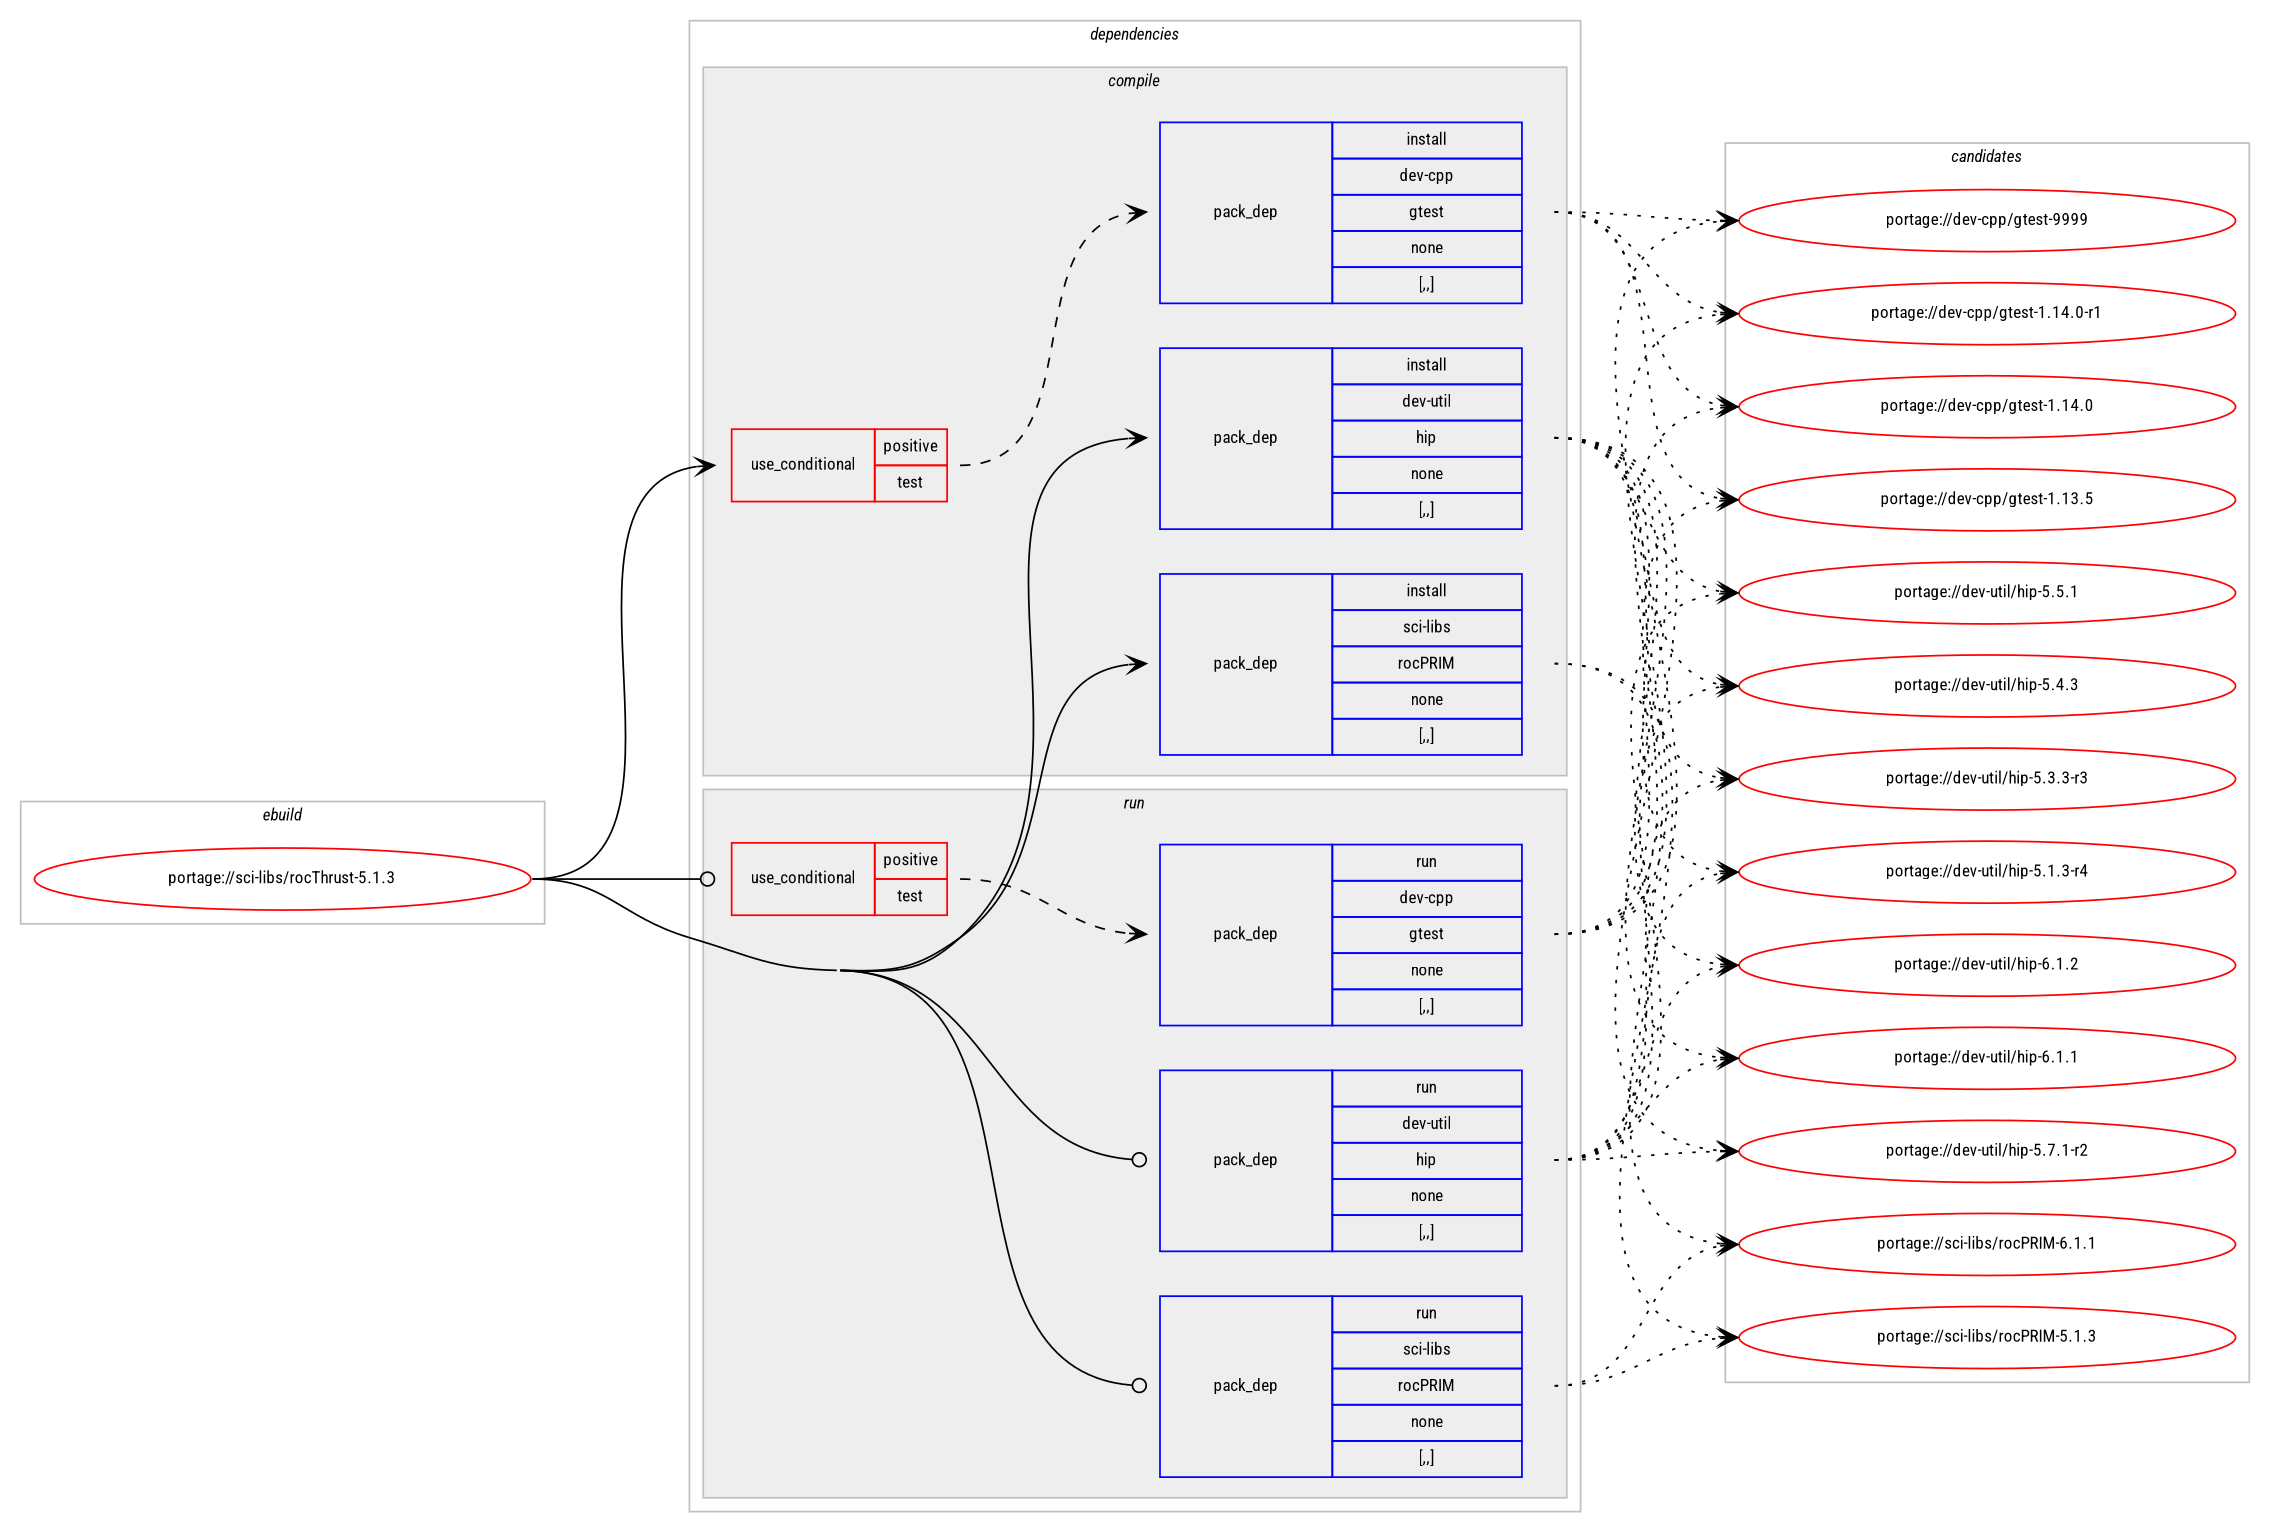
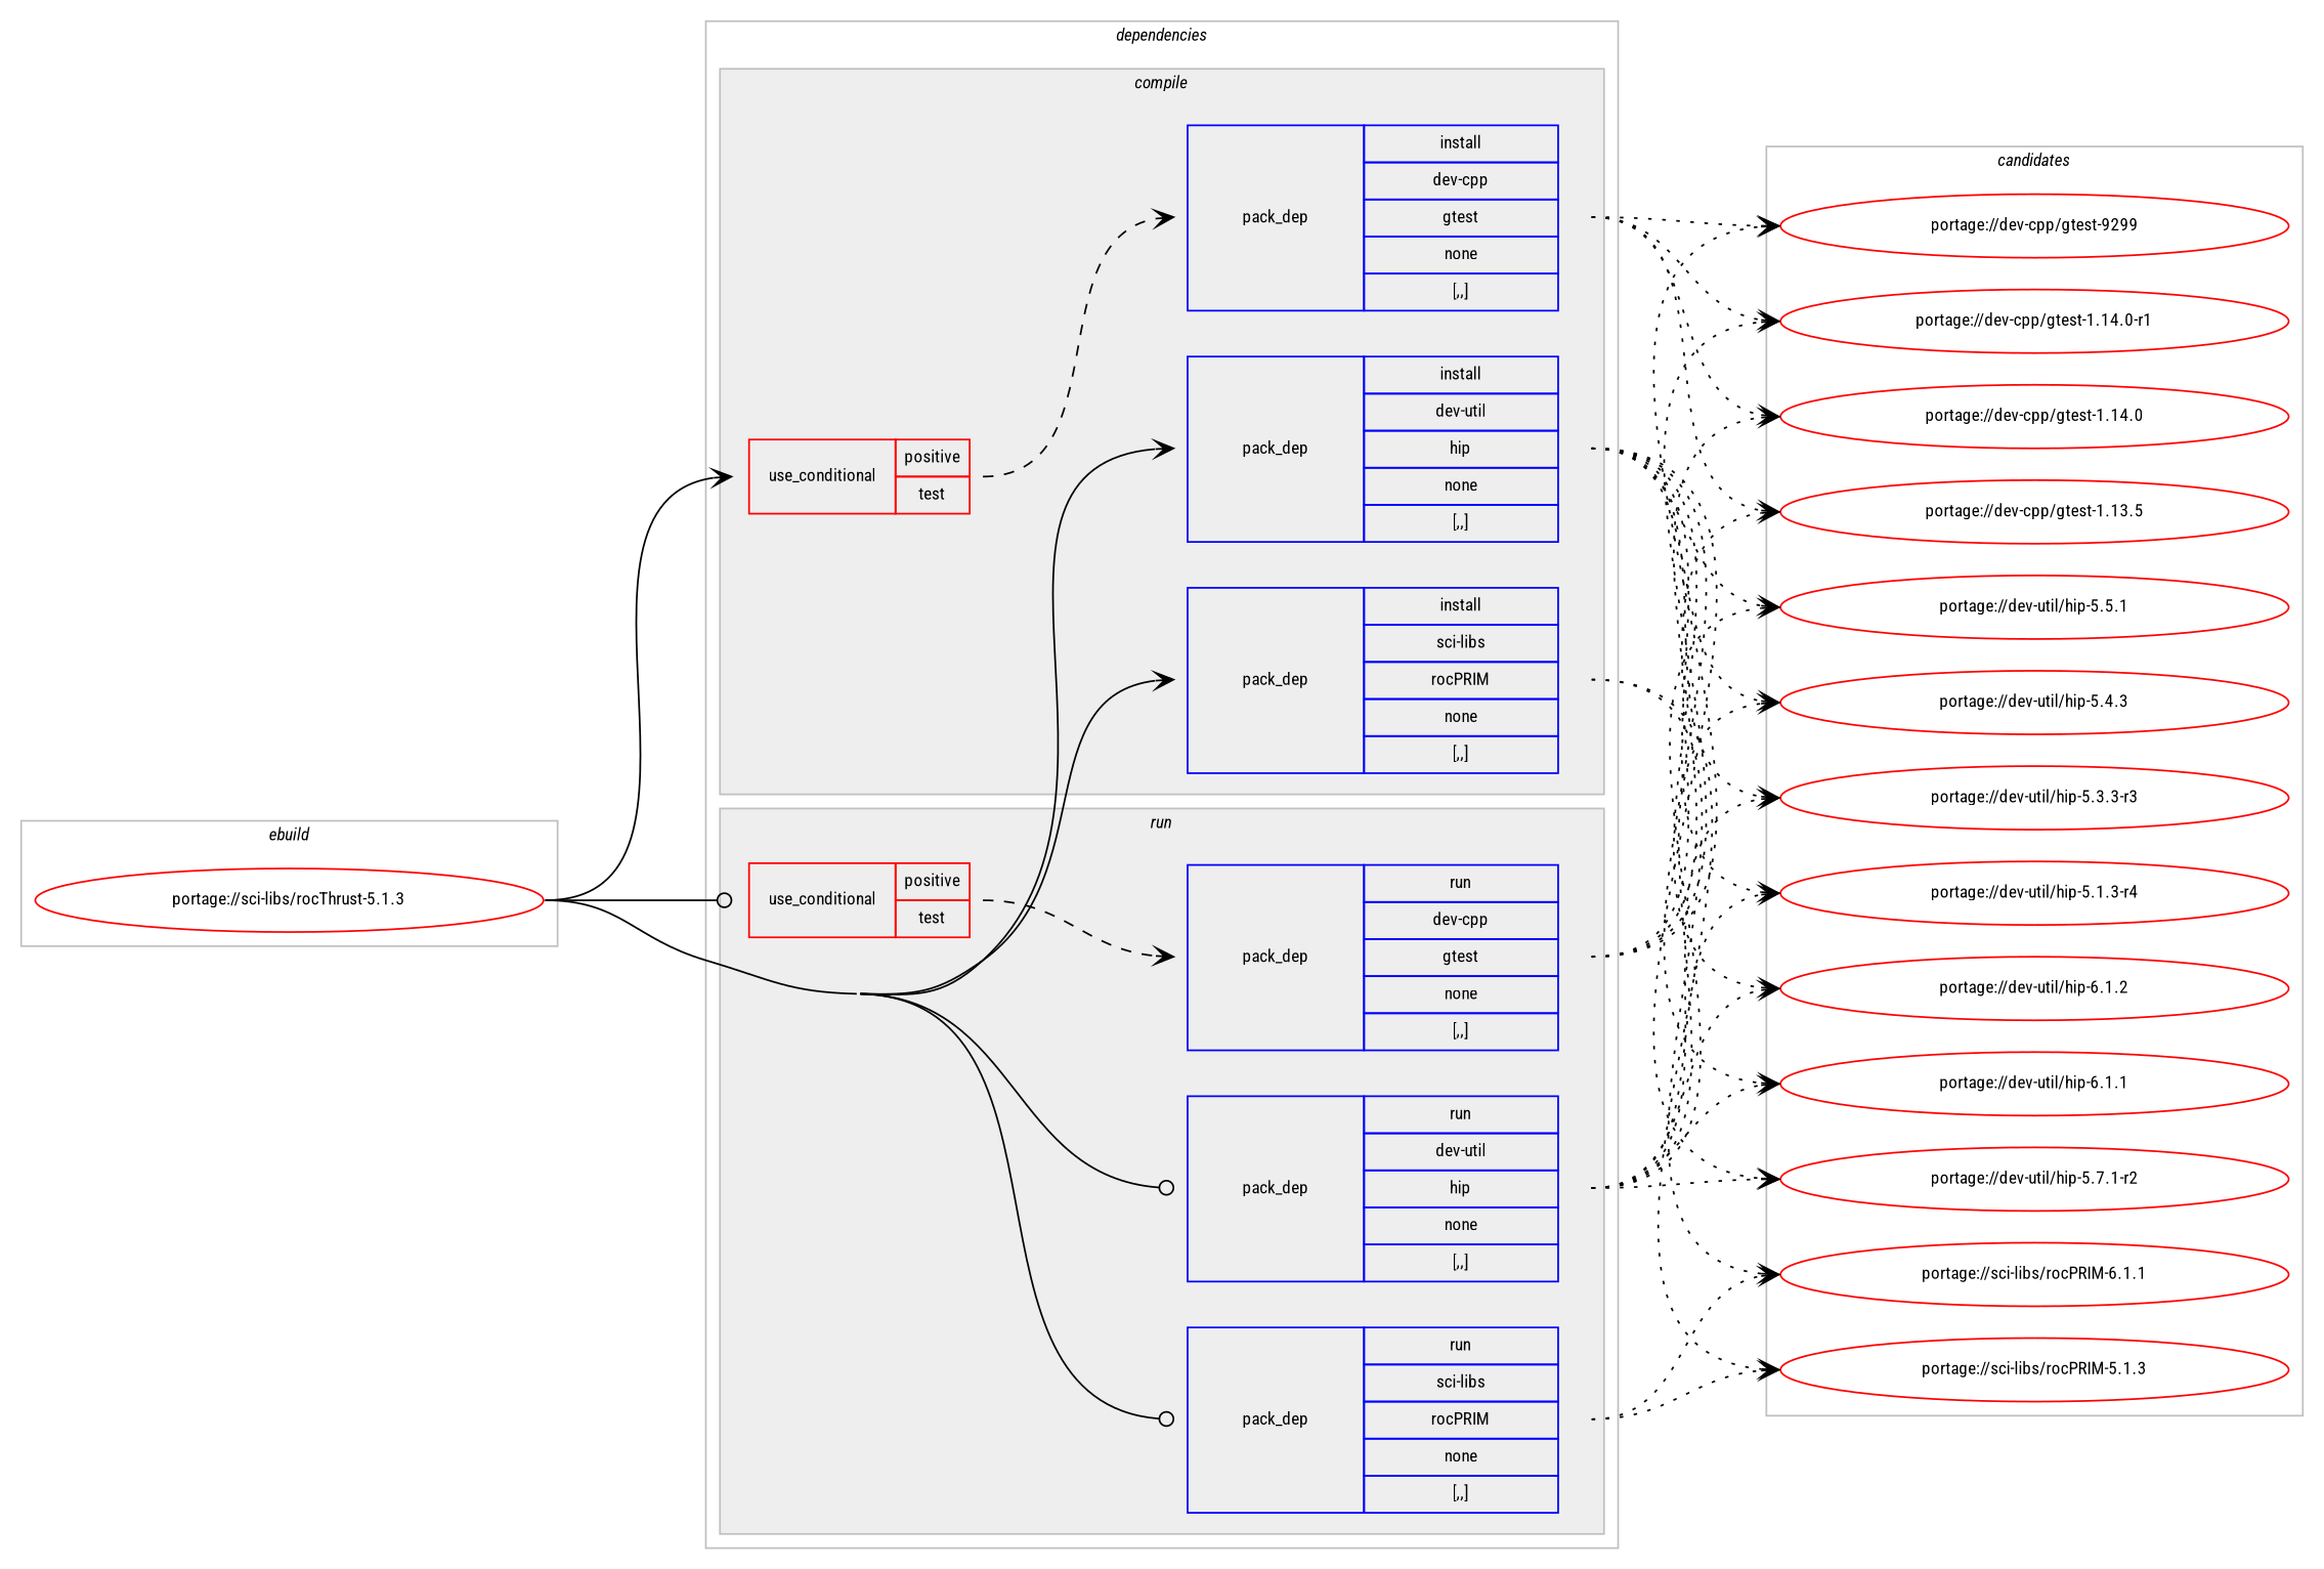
  digraph {
    compound=true
    concentrate=true
    fontname="Roboto Condensed"
    fontsize=10
    newrank=true
    rankdir=LR
    ranksep=1.5
    node [color=red fontname="Roboto Condensed" fontsize=10]
    edge [arrowhead=vee fontname="Roboto Condensed" headport=w style=dotted tailport=e weight=100]
    n1 [label="portage://sci-libs/rocThrust-5.1.3" width=4]
    n2 [color=blue label=<<TABLE BORDER="0" CELLBORDER="1" CELLSPACING="0" CELLPADDING="4" WIDTH="220"><TR><TD ROWSPAN="6" CELLPADDING="30">pack_dep</TD></TR><TR><TD WIDTH="110">install</TD></TR><TR><TD>dev-cpp</TD></TR><TR><TD>gtest</TD></TR><TR><TD>none</TD></TR><TR><TD>[,,]</TD></TR></TABLE>> shape=none]
    n3 [label=<<TABLE BORDER="0" CELLBORDER="1" CELLSPACING="0" CELLPADDING="4"><TR><TD ROWSPAN="3" CELLPADDING="10">use_conditional</TD></TR><TR><TD>positive</TD></TR><TR><TD>test</TD></TR></TABLE>> shape=none]
    n4 [color=blue label=<<TABLE BORDER="0" CELLBORDER="1" CELLSPACING="0" CELLPADDING="4" WIDTH="220"><TR><TD ROWSPAN="6" CELLPADDING="30">pack_dep</TD></TR><TR><TD WIDTH="110">install</TD></TR><TR><TD>dev-util</TD></TR><TR><TD>hip</TD></TR><TR><TD>none</TD></TR><TR><TD>[,,]</TD></TR></TABLE>> shape=none]
    n5 [color=blue label=<<TABLE BORDER="0" CELLBORDER="1" CELLSPACING="0" CELLPADDING="4" WIDTH="220"><TR><TD ROWSPAN="6" CELLPADDING="30">pack_dep</TD></TR><TR><TD WIDTH="110">install</TD></TR><TR><TD>sci-libs</TD></TR><TR><TD>rocPRIM</TD></TR><TR><TD>none</TD></TR><TR><TD>[,,]</TD></TR></TABLE>> shape=none]
    n6 [color=blue label=<<TABLE BORDER="0" CELLBORDER="1" CELLSPACING="0" CELLPADDING="4" WIDTH="220"><TR><TD ROWSPAN="6" CELLPADDING="30">pack_dep</TD></TR><TR><TD WIDTH="110">run</TD></TR><TR><TD>dev-cpp</TD></TR><TR><TD>gtest</TD></TR><TR><TD>none</TD></TR><TR><TD>[,,]</TD></TR></TABLE>> shape=none]
    n7 [label=<<TABLE BORDER="0" CELLBORDER="1" CELLSPACING="0" CELLPADDING="4"><TR><TD ROWSPAN="3" CELLPADDING="10">use_conditional</TD></TR><TR><TD>positive</TD></TR><TR><TD>test</TD></TR></TABLE>> shape=none]
    n8 [color=blue label=<<TABLE BORDER="0" CELLBORDER="1" CELLSPACING="0" CELLPADDING="4" WIDTH="220"><TR><TD ROWSPAN="6" CELLPADDING="30">pack_dep</TD></TR><TR><TD WIDTH="110">run</TD></TR><TR><TD>dev-util</TD></TR><TR><TD>hip</TD></TR><TR><TD>none</TD></TR><TR><TD>[,,]</TD></TR></TABLE>> shape=none]
    n9 [color=blue label=<<TABLE BORDER="0" CELLBORDER="1" CELLSPACING="0" CELLPADDING="4" WIDTH="220"><TR><TD ROWSPAN="6" CELLPADDING="30">pack_dep</TD></TR><TR><TD WIDTH="110">run</TD></TR><TR><TD>sci-libs</TD></TR><TR><TD>rocPRIM</TD></TR><TR><TD>none</TD></TR><TR><TD>[,,]</TD></TR></TABLE>> shape=none]
-   n10 [label="portage://dev-cpp/gtest-9999" width=4]
+   n10 [label="portage://dev-cpp/gtest-9299" width=4]
    n11 [label="portage://dev-cpp/gtest-1.14.0-r1" width=4]
    n12 [label="portage://dev-cpp/gtest-1.14.0" width=4]
    n13 [label="portage://dev-cpp/gtest-1.13.5" width=4]
    n14 [label="portage://dev-util/hip-6.1.2" width=4]
    n15 [label="portage://dev-util/hip-6.1.1" width=4]
    n16 [label="portage://dev-util/hip-5.7.1-r2" width=4]
    n17 [label="portage://dev-util/hip-5.5.1" width=4]
    n18 [label="portage://dev-util/hip-5.4.3" width=4]
    n19 [label="portage://dev-util/hip-5.3.3-r3" width=4]
    n20 [label="portage://dev-util/hip-5.1.3-r4" width=4]
    n21 [label="portage://sci-libs/rocPRIM-6.1.1" width=4]
    n22 [label="portage://sci-libs/rocPRIM-5.1.3" width=4]
    subgraph cluster_1 {
      color=gray
      label=<<i>ebuild</i>>
      n1
    }
    subgraph cluster_2 {
      color=gray
      label=<<i>dependencies</i>>
      subgraph cluster_3 {
        color=gray
        fillcolor="#eeeeee"
        label=<<i>compile</i>>
        style=filled
        subgraph sub_4 {
          color=gray
          fillcolor="#eeeeee"
          label=<<i>compile</i>>
          style=filled
          n3
          subgraph sub_5 {
            color=gray
            fillcolor="#eeeeee"
            label=<<i>compile</i>>
            style=filled
            n2
          }
        }
        subgraph sub_6 {
          color=gray
          fillcolor="#eeeeee"
          label=<<i>compile</i>>
          style=filled
          n4
        }
        subgraph sub_7 {
          color=gray
          fillcolor="#eeeeee"
          label=<<i>compile</i>>
          style=filled
          n5
        }
      }
      subgraph cluster_8 {
        color=gray
        fillcolor="#eeeeee"
        label=<<i>compile and run</i>>
        style=filled
      }
      subgraph cluster_9 {
        color=gray
        fillcolor="#eeeeee"
        label=<<i>run</i>>
        style=filled
        subgraph sub_10 {
          color=gray
          fillcolor="#eeeeee"
          label=<<i>run</i>>
          style=filled
          n7
          subgraph sub_11 {
            color=gray
            fillcolor="#eeeeee"
            label=<<i>run</i>>
            style=filled
            n6
          }
        }
        subgraph sub_12 {
          color=gray
          fillcolor="#eeeeee"
          label=<<i>run</i>>
          style=filled
          n8
        }
        subgraph sub_13 {
          color=gray
          fillcolor="#eeeeee"
          label=<<i>run</i>>
          style=filled
          n9
        }
      }
    }
    subgraph cluster_14 {
      color=gray
      label=<<i>candidates</i>>
      rank=same
      subgraph sub_15 {
        color=black
        label=<<i>candidates</i>>
        nodesep=1
        rank=same
        n10
        n11
        n12
        n13
      }
      subgraph sub_16 {
        color=black
        label=<<i>candidates</i>>
        nodesep=1
        rank=same
        n14
        n15
        n16
        n17
        n18
        n19
        n20
      }
      subgraph sub_17 {
        color=black
        label=<<i>candidates</i>>
        nodesep=1
        rank=same
        n21
        n22
      }
      subgraph sub_18 {
        color=black
        label=<<i>candidates</i>>
        nodesep=1
        rank=same
        n10
        n11
        n12
        n13
      }
      subgraph sub_19 {
        color=black
        label=<<i>candidates</i>>
        nodesep=1
        rank=same
        n14
        n15
        n16
        n17
        n18
        n19
        n20
      }
      subgraph sub_20 {
        color=black
        label=<<i>candidates</i>>
        nodesep=1
        rank=same
        n21
        n22
      }
    }
    n1 -> n3 [style=solid weight=20]
    n1 -> n4 [style=solid weight=20]
    n1 -> n5 [style=solid weight=20]
    n1 -> n7 [arrowhead=odot style=solid weight=20]
    n1 -> n8 [arrowhead=odot style=solid weight=20]
    n1 -> n9 [arrowhead=odot style=solid weight=20]
    n2 -> n10
    n2 -> n11
    n2 -> n12
    n2 -> n13
    n3 -> n2 [style=dashed weight=20]
    n4 -> n14
    n4 -> n15
    n4 -> n16
    n4 -> n17
    n4 -> n18
    n4 -> n19
    n4 -> n20
    n5 -> n21
    n5 -> n22
    n6 -> n10
    n6 -> n11
    n6 -> n12
    n6 -> n13
    n7 -> n6 [style=dashed weight=20]
    n8 -> n14
    n8 -> n15
    n8 -> n16
    n8 -> n17
    n8 -> n18
    n8 -> n19
    n8 -> n20
    n9 -> n21
    n9 -> n22
  }
